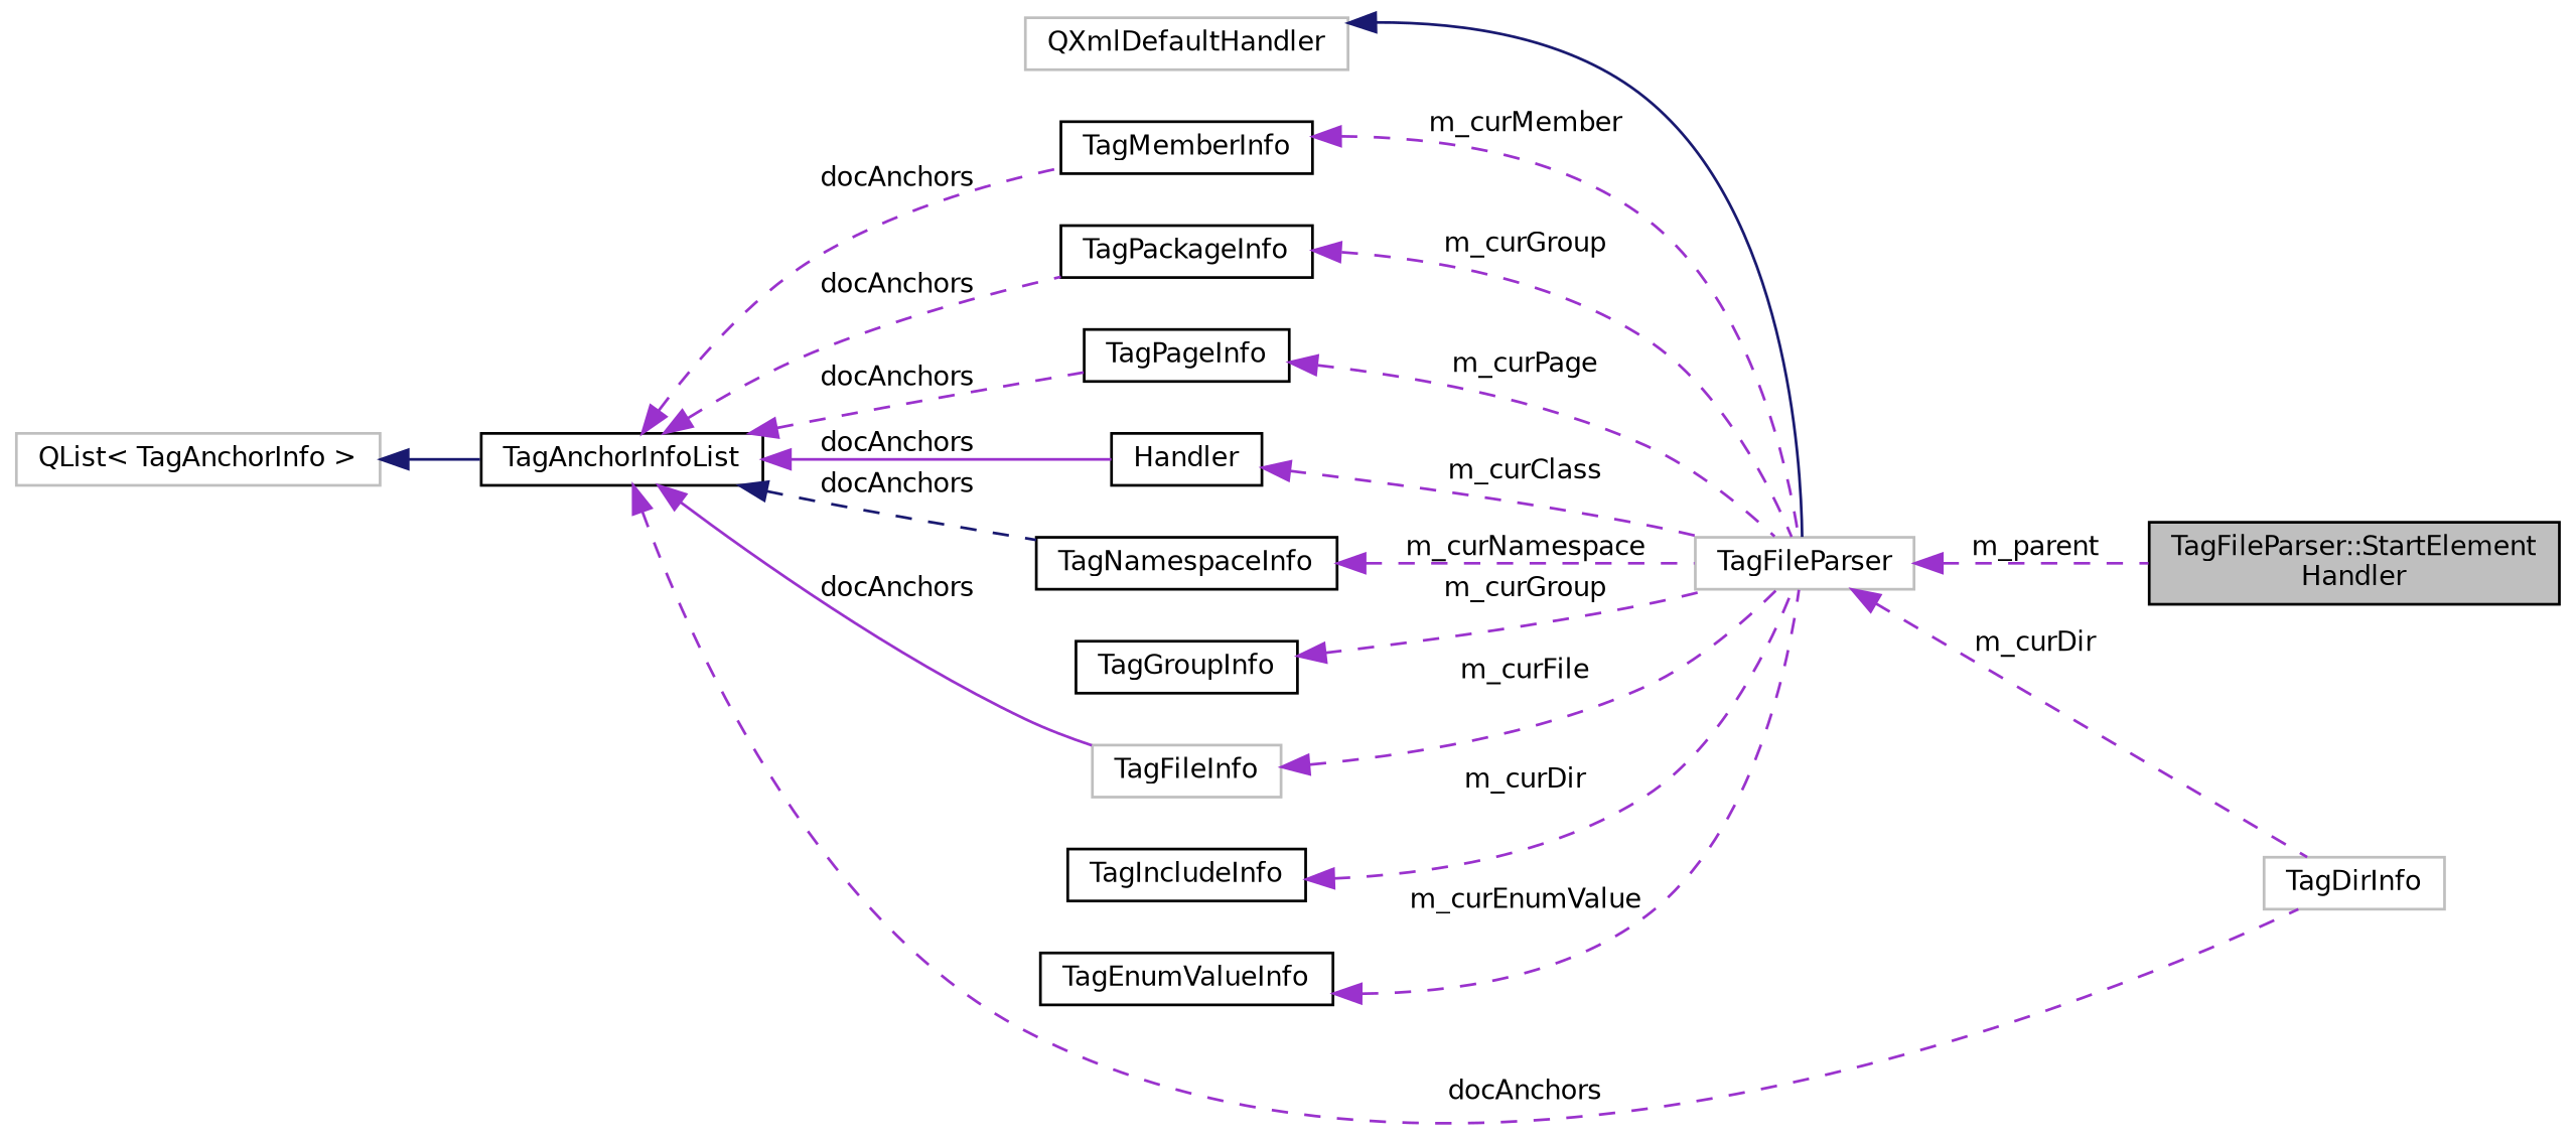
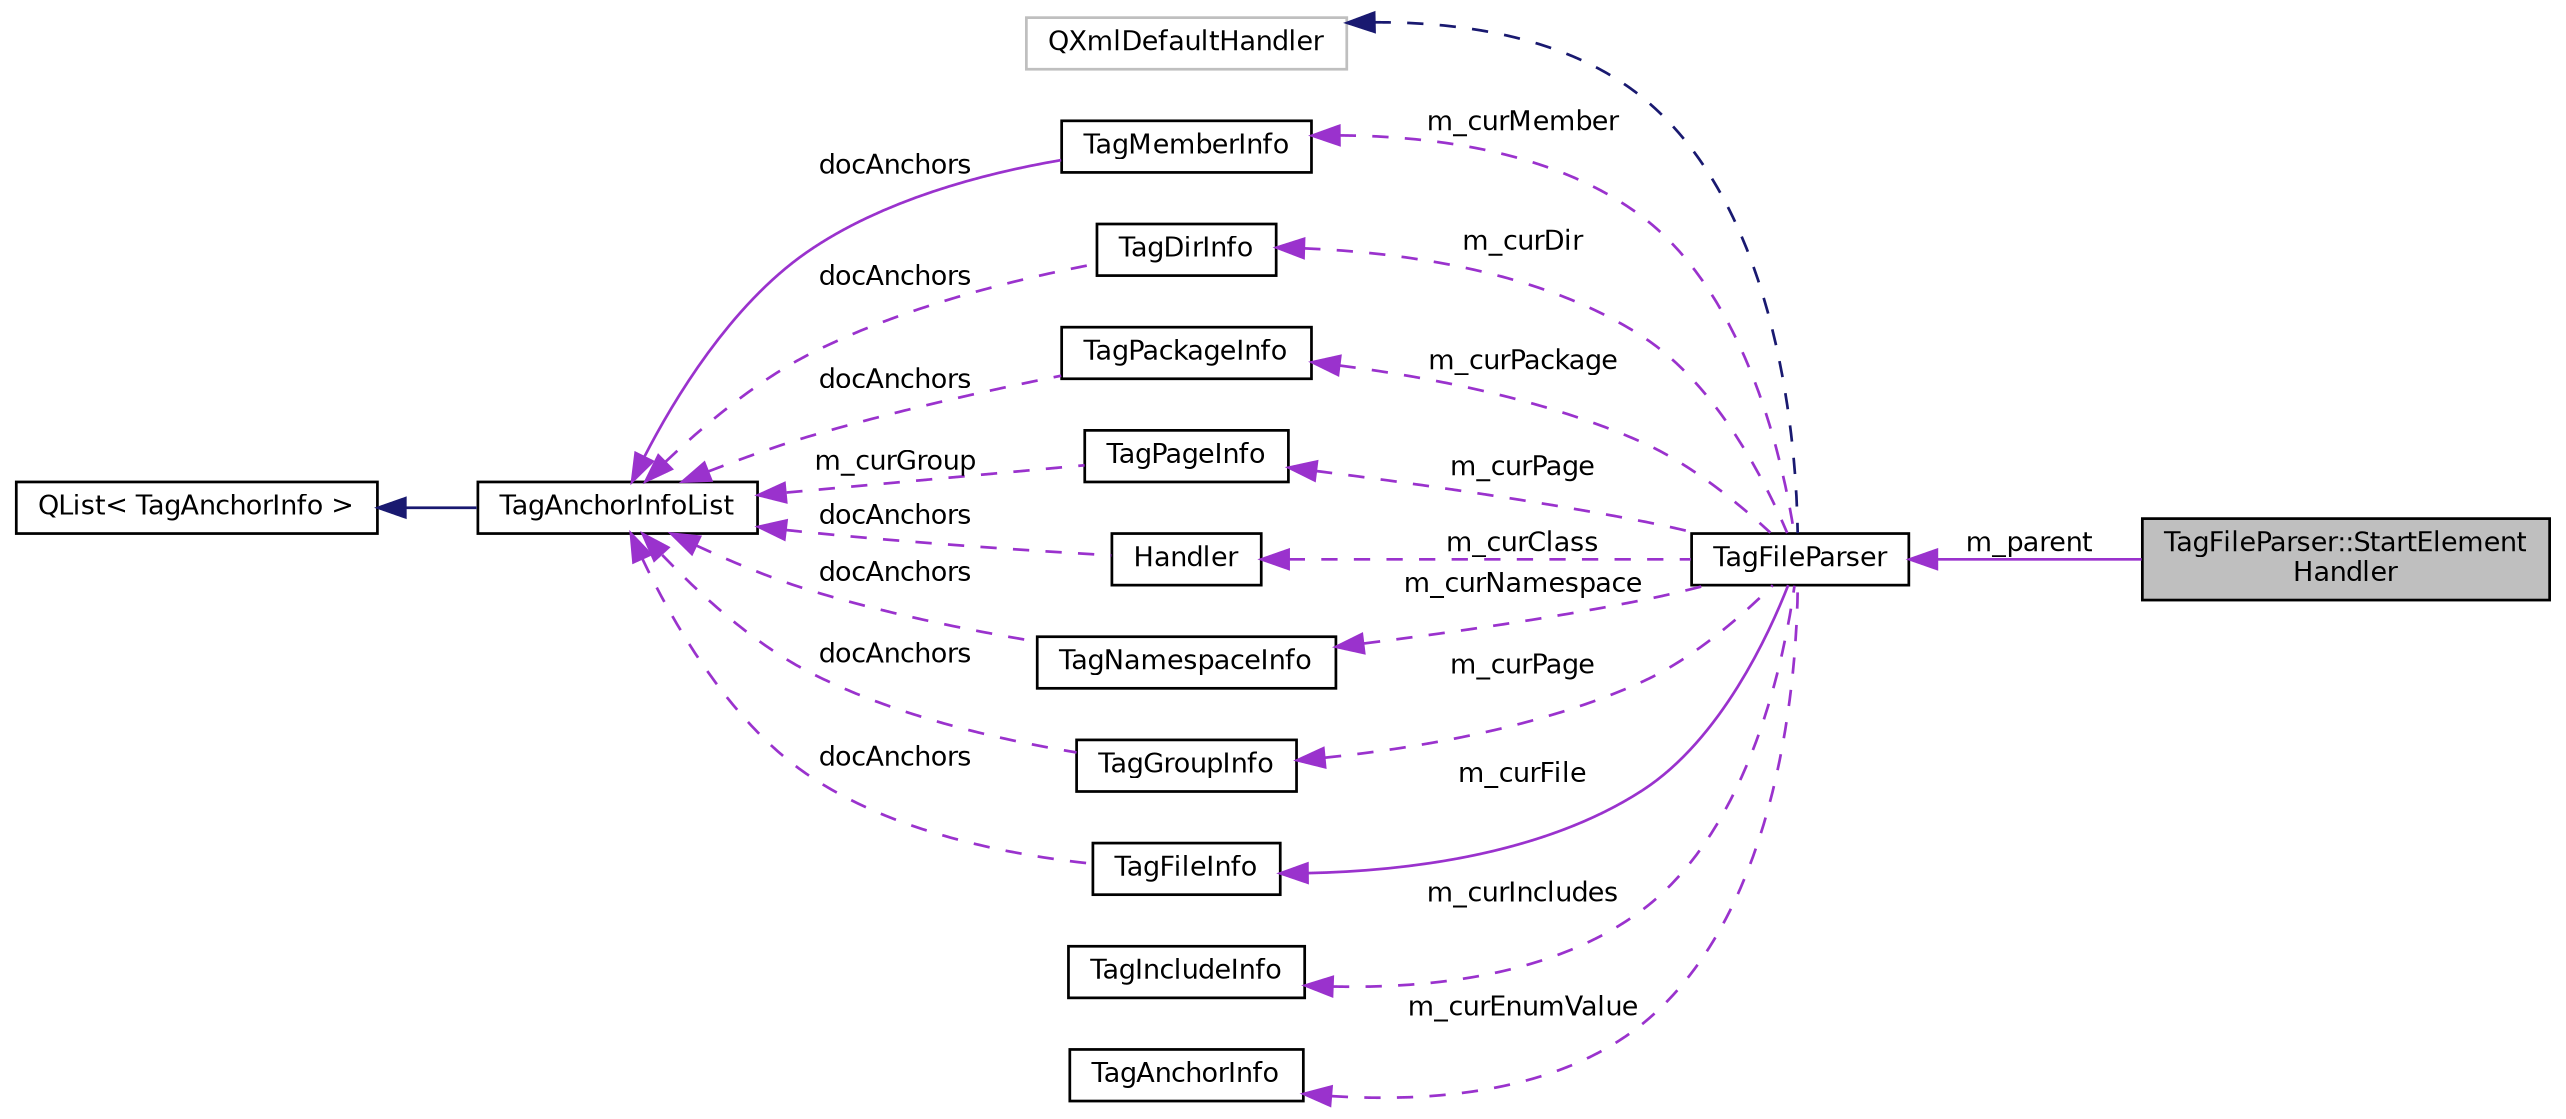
  digraph {
    rankdir=LR
    node [color=black fillcolor=white fontname=Helvetica fontsize=10 shape=record style=filled]
    edge [color=darkorchid3 dir=back fontname=Helvetica fontsize=10 labelfontname=Helvetica labelfontsize=10 style=dashed]
    n1 [fillcolor=grey75 fontcolor=black height=0.2 label="TagFileParser::StartElement\lHandler" width=0.4]
-   n2 [color=grey75 height=0.2 label=TagFileParser width=0.4]
+   n2 [height=0.2 label=TagFileParser width=0.4]
    n3 [color=grey75 height=0.2 label=QXmlDefaultHandler width=0.4]
    n4 [height=0.2 label=TagMemberInfo width=0.4]
    n5 [height=0.2 label=TagAnchorInfoList width=0.4]
-   n6 [color=grey75 height=0.2 label=TagDirInfo width=0.4]
+   n6 [height=0.2 label=TagDirInfo width=0.4]
    n7 [height=0.2 label=TagPackageInfo width=0.4]
    n8 [height=0.2 label=TagPageInfo width=0.4]
    n9 [height=0.2 label=Handler width=0.4]
    n10 [height=0.2 label=TagNamespaceInfo width=0.4]
    n11 [height=0.2 label=TagGroupInfo width=0.4]
-   n12 [color=grey75 height=0.2 label=TagFileInfo width=0.4]
-   n13 [color=grey75 height=0.2 label="QList\< TagAnchorInfo \>" width=0.4]
+   n12 [height=0.2 label=TagFileInfo width=0.4]
+   n13 [height=0.2 label="QList\< TagAnchorInfo \>" width=0.4]
    n14 [height=0.2 label=TagIncludeInfo width=0.4]
-   n15 [height=0.2 label=TagEnumValueInfo width=0.4]
-   n2 -> n1 [label=" m_parent"]
-   n3 -> n2 [color=midnightblue style=solid]
+   n15 [height=0.2 label=TagAnchorInfo width=0.4]
+   n2 -> n1 [label=" m_parent" style=solid]
+   n3 -> n2 [color=midnightblue]
    n4 -> n2 [label=" m_curMember"]
-   n5 -> n4 [label=" docAnchors"]
+   n5 -> n4 [label=" docAnchors" style=solid]
    n5 -> n6 [label=" docAnchors"]
    n5 -> n7 [label=" docAnchors"]
-   n5 -> n8 [label=" docAnchors"]
-   n5 -> n9 [label=" docAnchors" style=solid]
-   n5 -> n10 [color=midnightblue label=" docAnchors"]
-   n5 -> n12 [label=" docAnchors" style=solid]
-   n2 -> n6 [label=" m_curDir"]
-   n7 -> n2 [label=" m_curGroup"]
+   n5 -> n8 [label=" m_curGroup"]
+   n5 -> n9 [label=" docAnchors"]
+   n5 -> n10 [label=" docAnchors"]
+   n5 -> n11 [label=" docAnchors"]
+   n5 -> n12 [label=" docAnchors"]
+   n6 -> n2 [label=" m_curDir"]
+   n7 -> n2 [label=" m_curPackage"]
    n8 -> n2 [label=" m_curPage"]
    n9 -> n2 [label=" m_curClass"]
    n10 -> n2 [label=" m_curNamespace"]
-   n11 -> n2 [label=" m_curGroup"]
-   n12 -> n2 [label=" m_curFile"]
+   n11 -> n2 [label=" m_curPage"]
+   n12 -> n2 [label=" m_curFile" style=solid]
    n13 -> n5 [color=midnightblue style=solid]
-   n14 -> n2 [label=" m_curDir"]
+   n14 -> n2 [label=" m_curIncludes"]
    n15 -> n2 [label=" m_curEnumValue"]
  }
